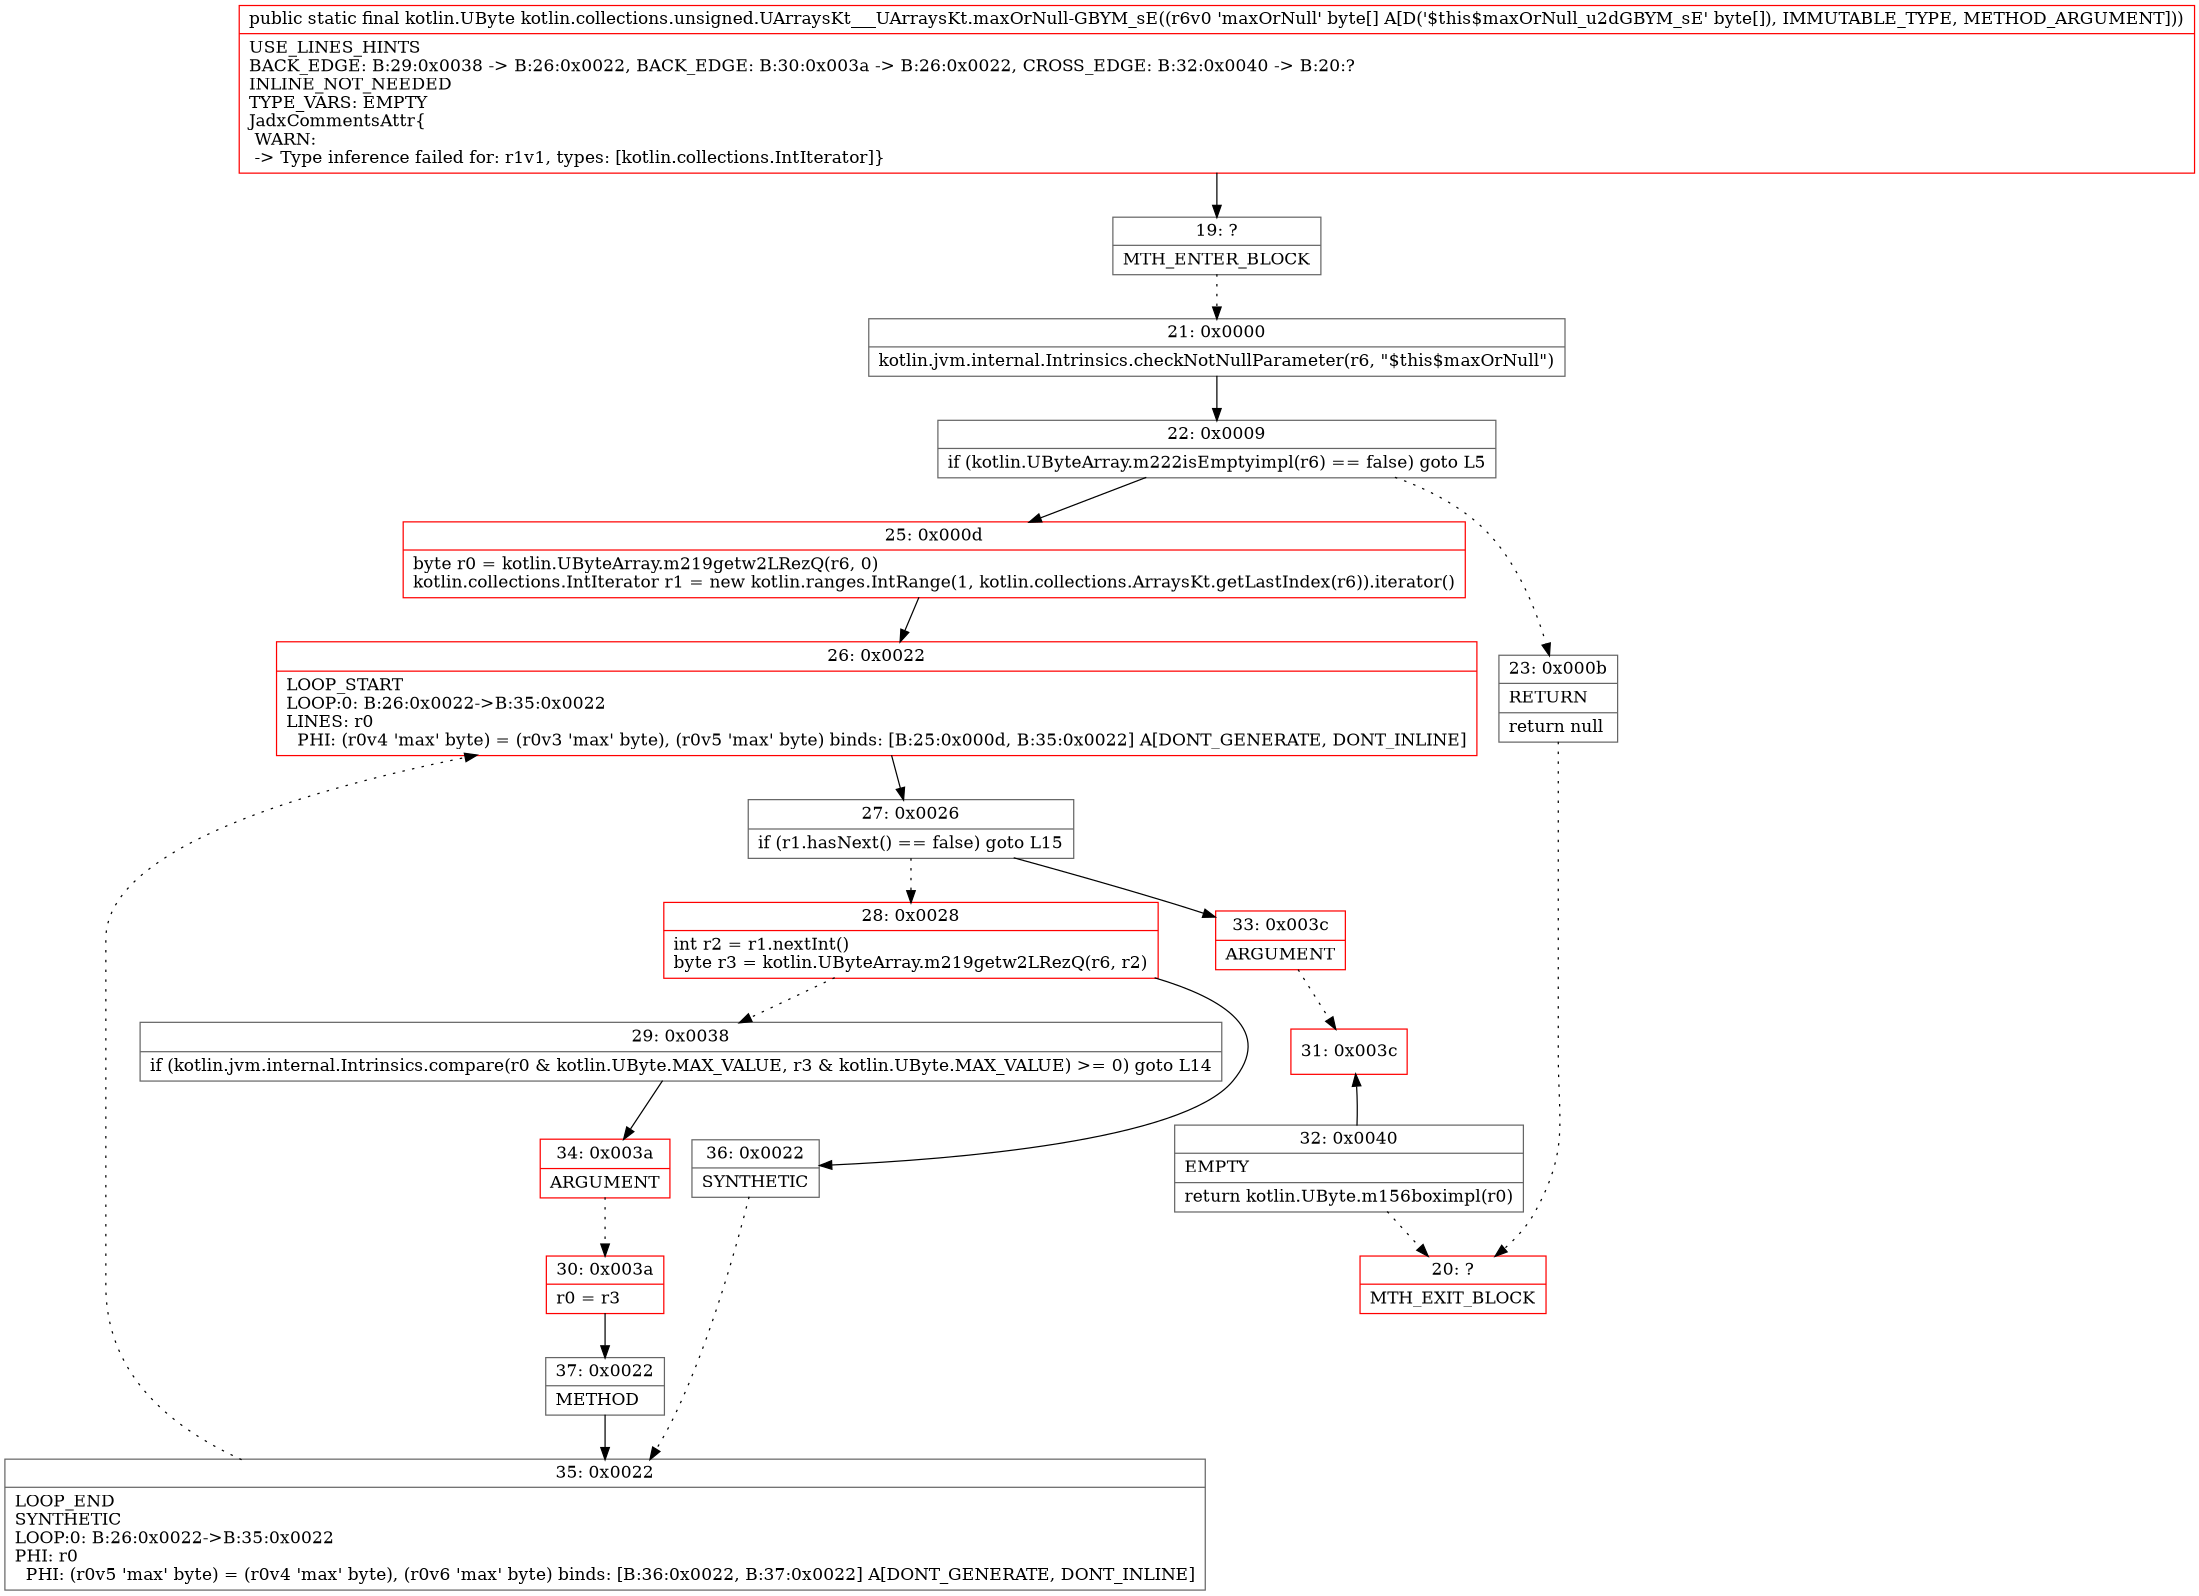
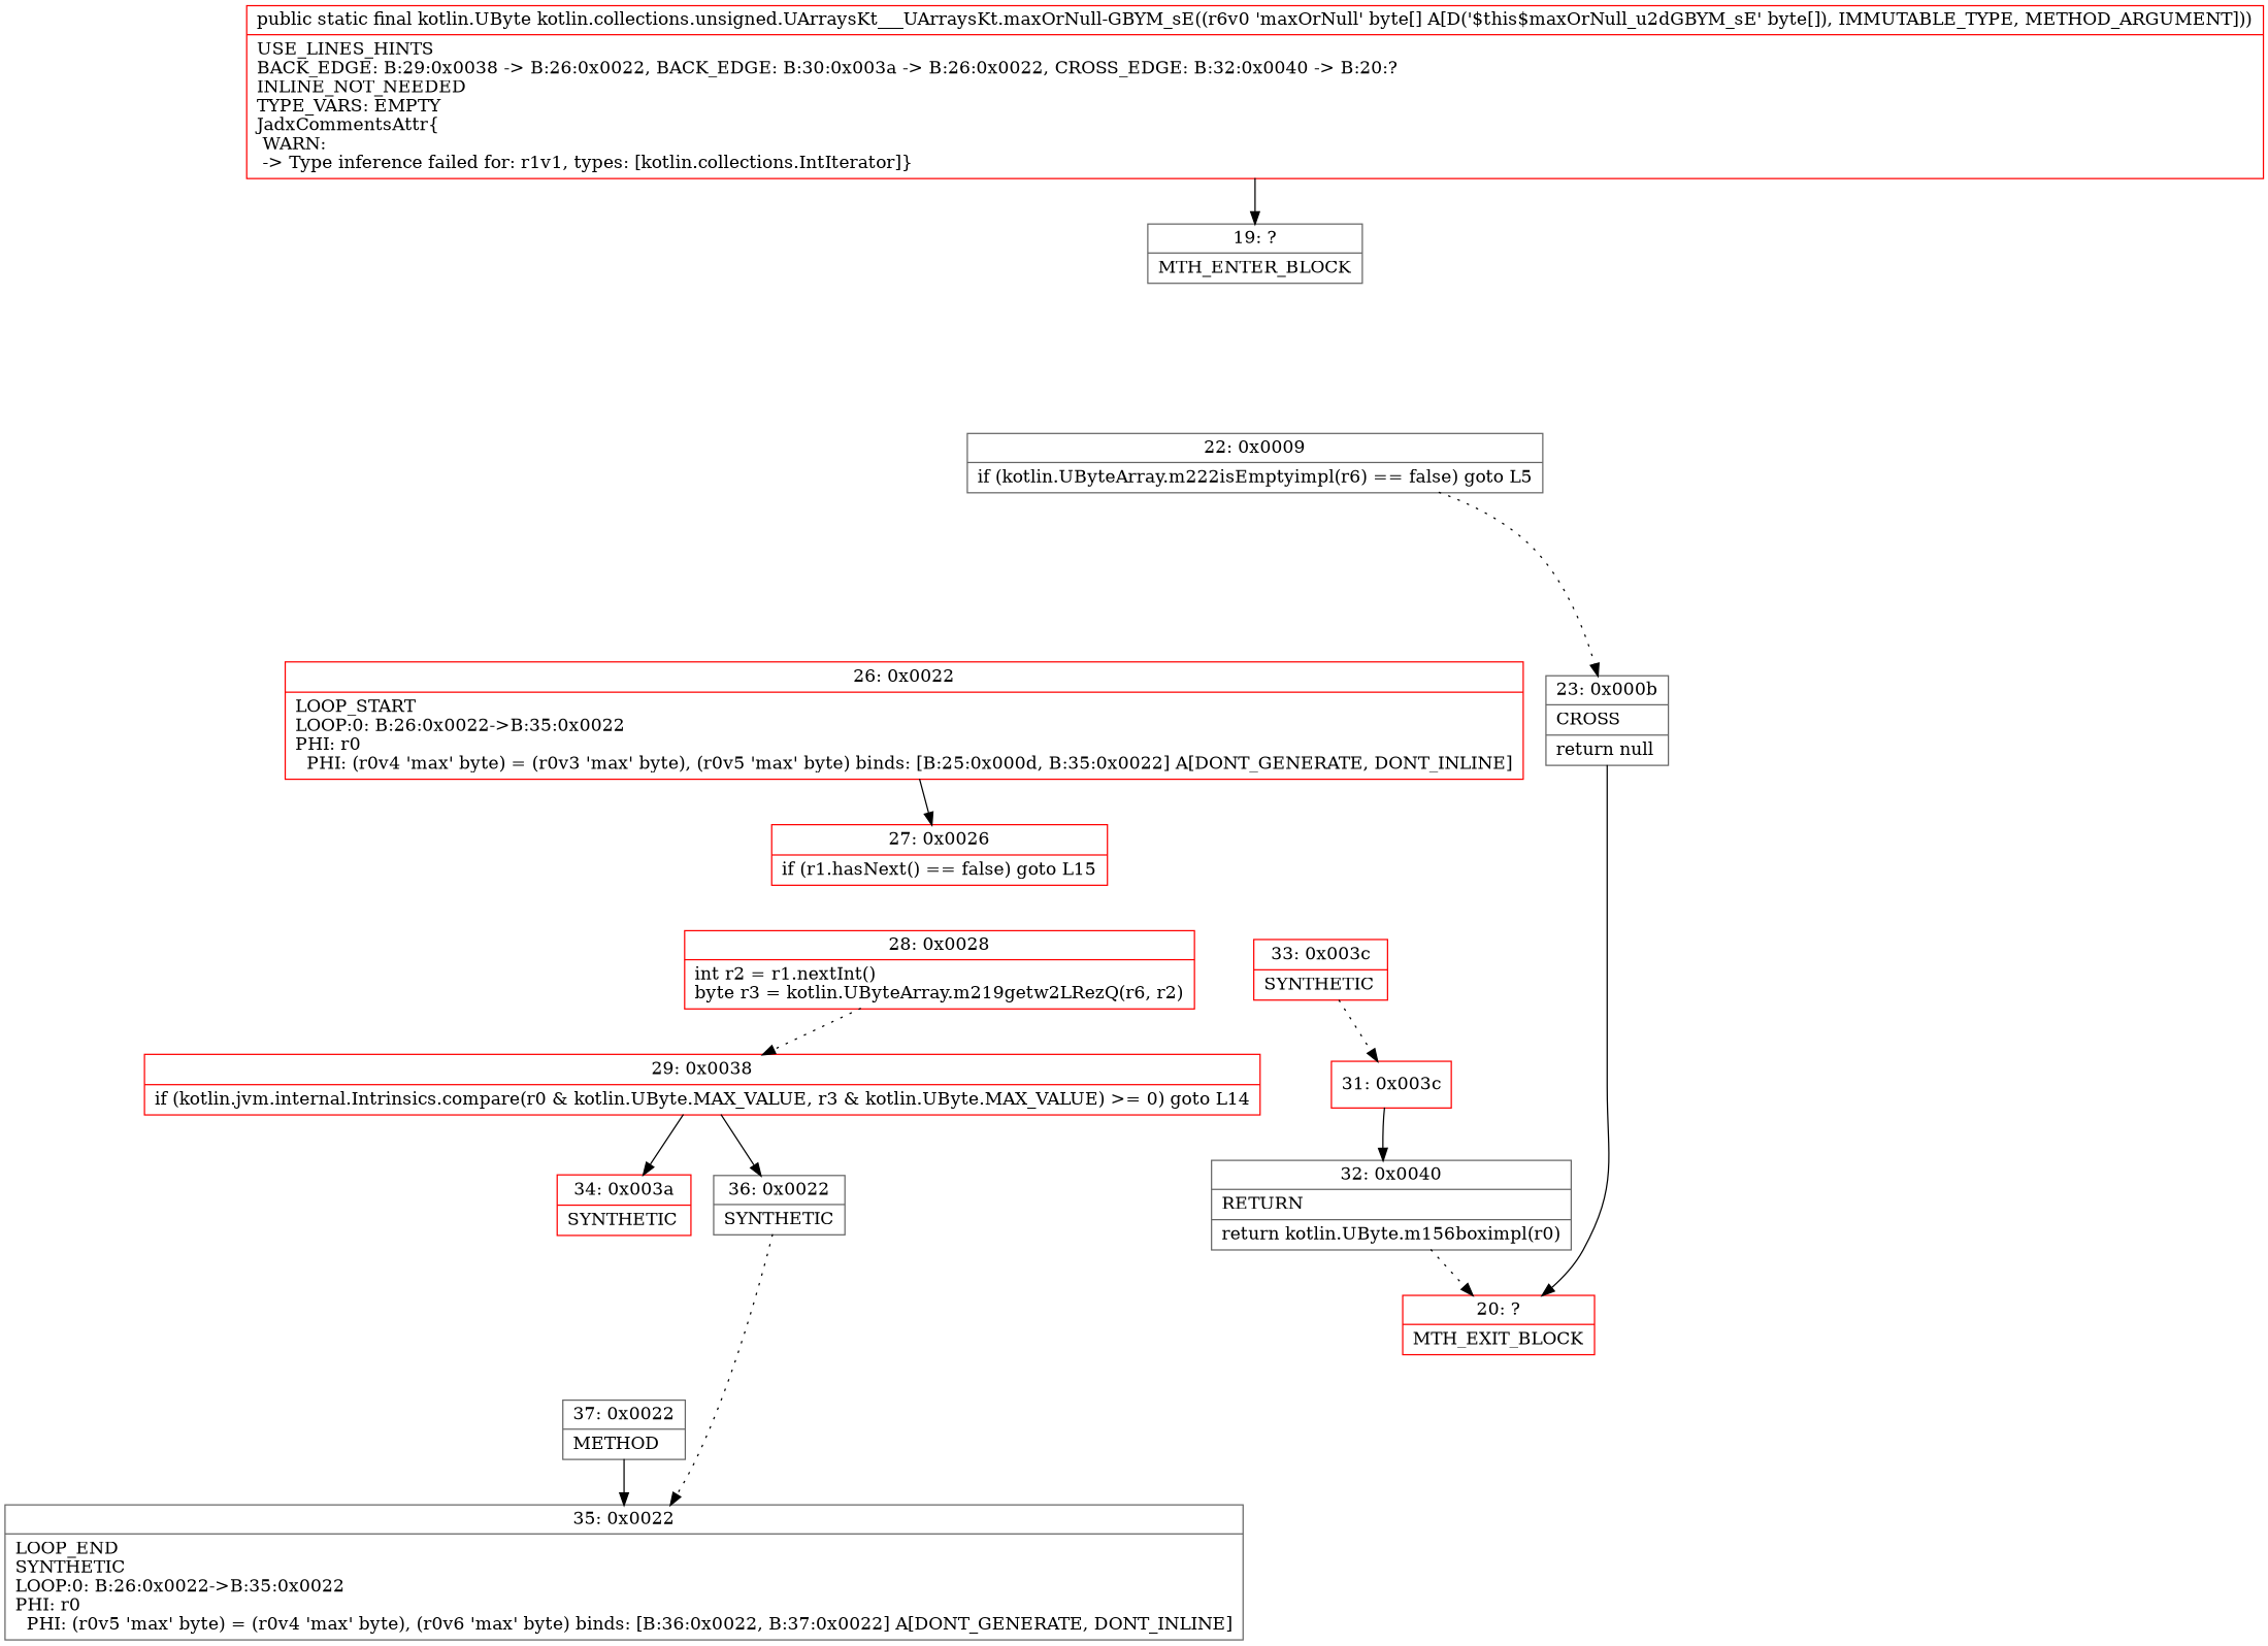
  digraph {
    node [color=gray40 shape=record]
    edge [style=solid]
    n1 [label="{19\:\ ?|MTH_ENTER_BLOCK\l}"]
-   n2 [label="{21\:\ 0x0000|kotlin.jvm.internal.Intrinsics.checkNotNullParameter(r6, \"$this$maxOrNull\")\l}"]
    n3 [label="{22\:\ 0x0009|if (kotlin.UByteArray.m222isEmptyimpl(r6) == false) goto L5\l}"]
-   n4 [label="{23\:\ 0x000b|RETURN\l|return null\l}"]
-   n5 [color=red label="{25\:\ 0x000d|byte r0 = kotlin.UByteArray.m219getw2LRezQ(r6, 0)\lkotlin.collections.IntIterator r1 = new kotlin.ranges.IntRange(1, kotlin.collections.ArraysKt.getLastIndex(r6)).iterator()\l}"]
+   n4 [label="{23\:\ 0x000b|CROSS\l|return null\l}"]
    n6 [color=red label="{20\:\ ?|MTH_EXIT_BLOCK\l}"]
-   n7 [color=red label="{26\:\ 0x0022|LOOP_START\lLOOP:0: B:26:0x0022\-\>B:35:0x0022\lLINES: r0 \l  PHI: (r0v4 'max' byte) = (r0v3 'max' byte), (r0v5 'max' byte) binds: [B:25:0x000d, B:35:0x0022] A[DONT_GENERATE, DONT_INLINE]\l}"]
-   n8 [label="{27\:\ 0x0026|if (r1.hasNext() == false) goto L15\l}"]
+   n7 [color=red label="{26\:\ 0x0022|LOOP_START\lLOOP:0: B:26:0x0022\-\>B:35:0x0022\lPHI: r0 \l  PHI: (r0v4 'max' byte) = (r0v3 'max' byte), (r0v5 'max' byte) binds: [B:25:0x000d, B:35:0x0022] A[DONT_GENERATE, DONT_INLINE]\l}"]
+   n8 [color=red label="{27\:\ 0x0026|if (r1.hasNext() == false) goto L15\l}"]
    n9 [color=red label="{28\:\ 0x0028|int r2 = r1.nextInt()\lbyte r3 = kotlin.UByteArray.m219getw2LRezQ(r6, r2)\l}"]
-   n10 [color=red label="{33\:\ 0x003c|ARGUMENT\l}"]
-   n11 [label="{29\:\ 0x0038|if (kotlin.jvm.internal.Intrinsics.compare(r0 & kotlin.UByte.MAX_VALUE, r3 & kotlin.UByte.MAX_VALUE) \>= 0) goto L14\l}"]
+   n10 [color=red label="{33\:\ 0x003c|SYNTHETIC\l}"]
+   n11 [color=red label="{29\:\ 0x0038|if (kotlin.jvm.internal.Intrinsics.compare(r0 & kotlin.UByte.MAX_VALUE, r3 & kotlin.UByte.MAX_VALUE) \>= 0) goto L14\l}"]
    n12 [color=red label="{31\:\ 0x003c}"]
-   n13 [color=red label="{34\:\ 0x003a|ARGUMENT\l}"]
+   n13 [color=red label="{34\:\ 0x003a|SYNTHETIC\l}"]
    n14 [label="{36\:\ 0x0022|SYNTHETIC\l}"]
-   n15 [color=red label="{30\:\ 0x003a|r0 = r3\l}"]
    n16 [label="{35\:\ 0x0022|LOOP_END\lSYNTHETIC\lLOOP:0: B:26:0x0022\-\>B:35:0x0022\lPHI: r0 \l  PHI: (r0v5 'max' byte) = (r0v4 'max' byte), (r0v6 'max' byte) binds: [B:36:0x0022, B:37:0x0022] A[DONT_GENERATE, DONT_INLINE]\l}"]
    n17 [label="{37\:\ 0x0022|METHOD\l}"]
-   n18 [label="{32\:\ 0x0040|EMPTY\l|return kotlin.UByte.m156boximpl(r0)\l}"]
+   n18 [label="{32\:\ 0x0040|RETURN\l|return kotlin.UByte.m156boximpl(r0)\l}"]
    n19 [color=red label="{public static final kotlin.UByte kotlin.collections.unsigned.UArraysKt___UArraysKt.maxOrNull\-GBYM_sE((r6v0 'maxOrNull' byte[] A[D('$this$maxOrNull_u2dGBYM_sE' byte[]), IMMUTABLE_TYPE, METHOD_ARGUMENT]))  | USE_LINES_HINTS\lBACK_EDGE: B:29:0x0038 \-\> B:26:0x0022, BACK_EDGE: B:30:0x003a \-\> B:26:0x0022, CROSS_EDGE: B:32:0x0040 \-\> B:20:?\lINLINE_NOT_NEEDED\lTYPE_VARS: EMPTY\lJadxCommentsAttr\{\l WARN: \l \-\> Type inference failed for: r1v1, types: [kotlin.collections.IntIterator]\}\l}"]
-   n1 -> n2 [style=dotted]
-   n2 -> n3
    n3 -> n4 [style=dotted]
-   n3 -> n5
-   n4 -> n6 [style=dotted]
-   n5 -> n7
+   n4 -> n6
    n7 -> n8
-   n8 -> n9 [style=dotted]
-   n8 -> n10
    n9 -> n11 [style=dotted]
    n10 -> n12 [style=dotted]
    n11 -> n13
-   n9 -> n14
-   n18 -> n12
-   n13 -> n15 [style=dotted]
+   n11 -> n14
+   n12 -> n18
    n14 -> n16 [style=dotted]
-   n15 -> n17
-   n16 -> n7 [style=dotted]
    n17 -> n16
    n18 -> n6 [style=dotted]
    n19 -> n1
  }
